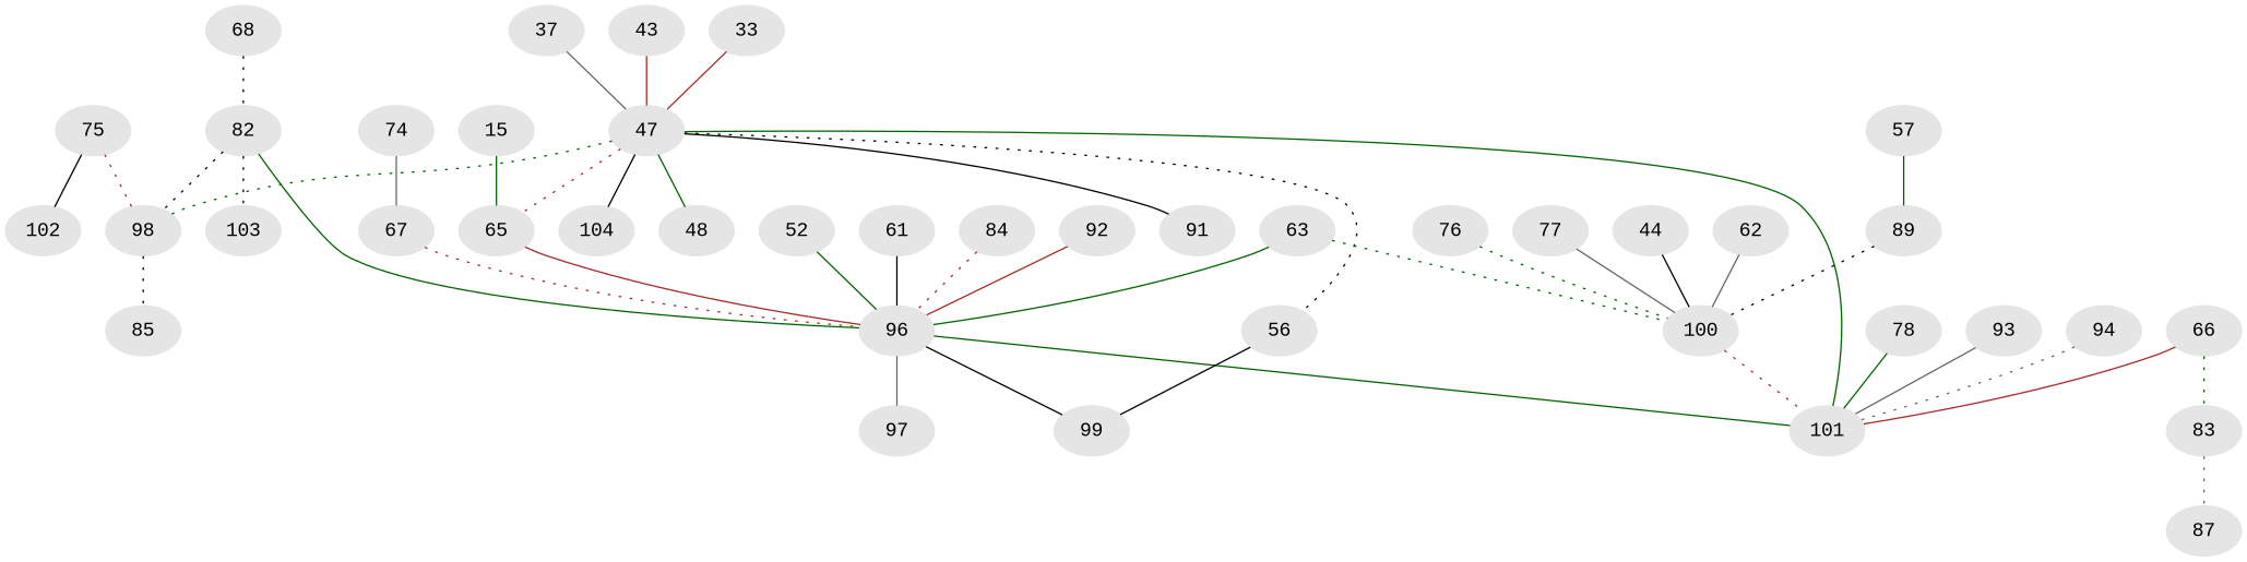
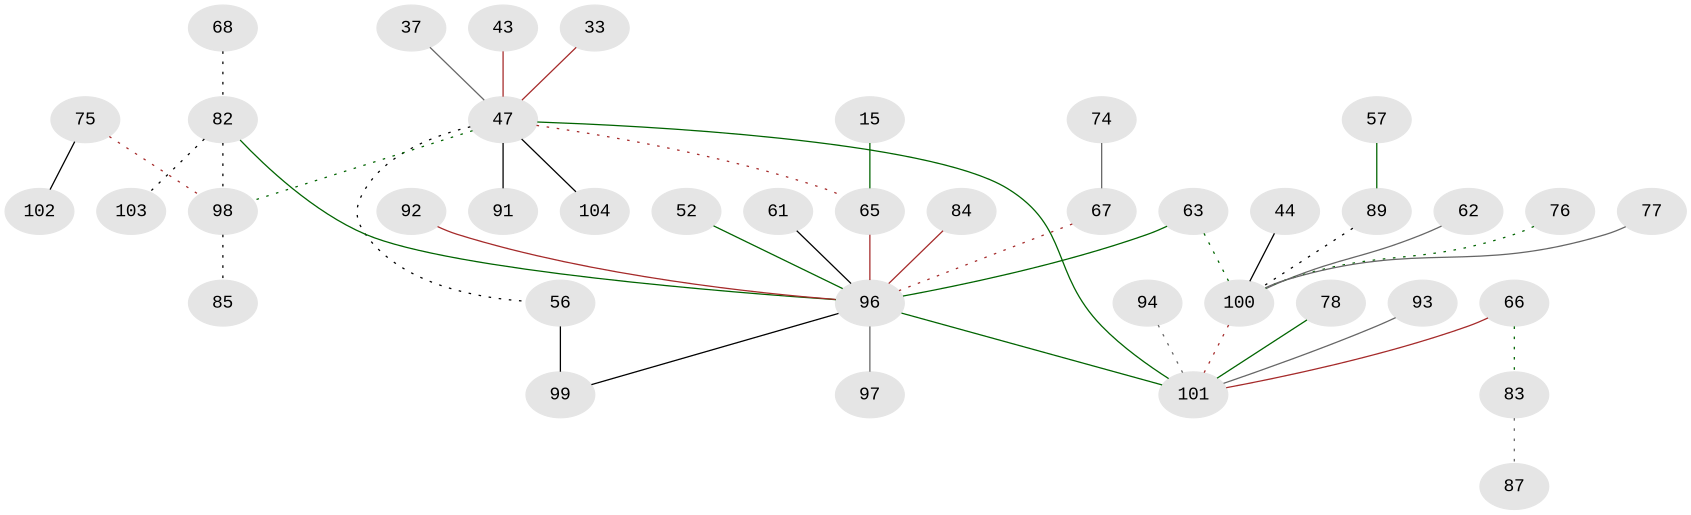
  graph {
    fontname="Liberation Mono"
    node [color=gray90 fontname="Liberation Mono" style=filled]
    edge [color=darkgreen fontname="Liberation Mono" style=solid]
    65 [super="+54"]
    96 [super="+41+88+73"]
    15
    33 [super="+16"]
    47 [super="+14+26+2"]
-   48
    56
    91 [super="+40"]
    98 [super="+12"]
    101 [super="+79+90+95+86"]
    104
    37
    43 [super="+4"]
    100 [super="+17+42+81"]
    44
    99
    85
    52 [super="+35"]
    97
    89 [super="+53"]
    57
    61
    62 [super="+55"]
    63
    66 [super="+36"]
    83
    87
    67
    82 [super="+24"]
    103
    68
    74
    75 [super="+72"]
    102
    76
    77
    78
    84
    92
    93
    94
    65 -- 96 [color=brown weight=3]
    96 -- 101 [weight=2]
    96 -- 99 [color=black]
    96 -- 97 [color=gray40]
    15 -- 65
    33 -- 47 [color=brown]
    47 -- 65 [color=brown style=dotted]
-   47 -- 48
    47 -- 56 [color=black style=dotted]
    47 -- 91 [color=black]
    47 -- 98 [style=dotted weight=3]
    47 -- 101 [weight=2]
    47 -- 104 [color=black]
    56 -- 99 [color=black]
    98 -- 85 [color=black style=dotted]
    37 -- 47 [color=gray40]
    43 -- 47 [color=brown]
    100 -- 101 [color=brown style=dotted weight=2]
    44 -- 100 [color=black]
    52 -- 96
    89 -- 100 [color=black style=dotted]
    57 -- 89
    61 -- 96 [color=black]
    62 -- 100 [color=gray40]
    63 -- 96
    63 -- 100 [style=dotted]
    66 -- 101 [color=brown]
    66 -- 83 [style=dotted]
    83 -- 87 [color=gray40 style=dotted]
    67 -- 96 [color=brown style=dotted]
    82 -- 96
    82 -- 98 [color=black style=dotted]
    82 -- 103 [color=black style=dotted]
    68 -- 82 [color=black style=dotted]
    74 -- 67 [color=gray40]
    75 -- 98 [color=brown style=dotted]
    75 -- 102 [color=black]
    76 -- 100 [style=dotted]
    77 -- 100 [color=gray40]
    78 -- 101
-   84 -- 96 [color=brown style=dotted]
+   84 -- 96 [color=brown]
    92 -- 96 [color=brown]
    93 -- 101 [color=gray40]
    94 -- 101 [color=gray40 style=dotted]
  }
